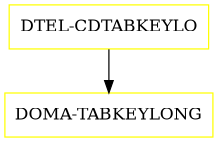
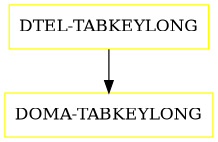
  digraph {
    node [color=yellow shape=box]
-   "DTEL-CDTABKEYLO"
+   "DTEL-CDTABKEYLO" [label="DTEL-TABKEYLONG"]
    "DOMA-TABKEYLONG"
    "DTEL-CDTABKEYLO" -> "DOMA-TABKEYLONG"
  }
